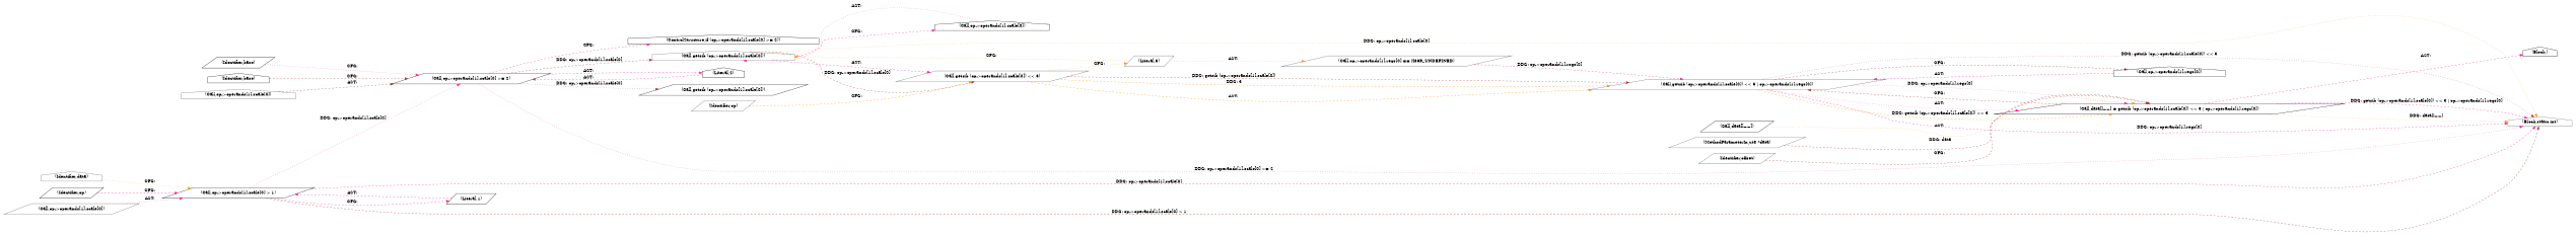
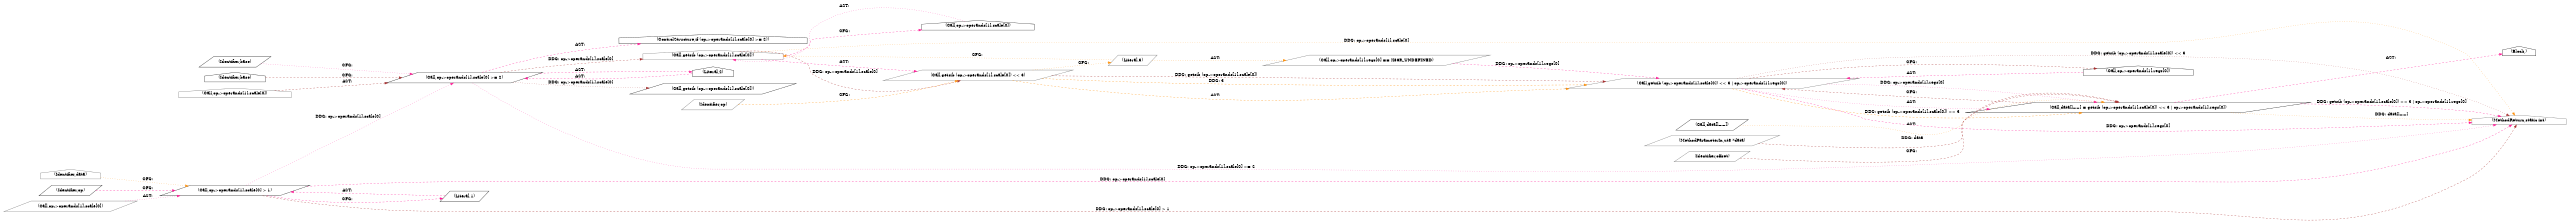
  digraph {
    rankdir=LR
    node [color=black shape=parallelogram]
    edge [color=deeppink style=dashed]
    n1 [color=gray40 label="(Call,getsib (op->operands[1].scale[0]))" shape=house]
    n2 [color=gray40 label="(Call,getsib (op->operands[1].scale[0]) << 3)"]
-   n3 [color=gray40 label="(Block,static int)" shape=house]
+   n3 [color=gray40 label="(MethodReturn,static int)" shape=house]
    n4 [label="(Call,op->operands[1].scale[0])" shape=house]
    n5 [color=gray40 label="(Call,getsib (op->operands[1].scale[0]) << 3 | op->operands[1].regs[0])"]
    n6 [color=gray40 label="(Literal,3)"]
    n7 [label="(Call,op->operands[1].scale[0] >= 2)"]
    n8 [label="(Call,getsib (op->operands[1].scale[0]))"]
    n9 [label="(Literal,2)" shape=house]
    n10 [label="(ControlStructure,if (op->operands[1].scale[0] >= 2))" shape=house]
    n11 [label="(Call,op->operands[1].scale[0] > 1)"]
    n12 [label="(Literal,1)"]
    n13 [label="(Call,data[l++] = getsib (op->operands[1].scale[0]) << 3 | op->operands[1].regs[0])"]
    n14 [label="(Call,op->operands[1].regs[0])" shape=house]
    n15 [color=gray40 label="(Call,op->operands[1].regs[0] == X86R_UNDEFINED)"]
    n16 [label="(Block,)" shape=house]
    n17 [label="(Call,data[l++])"]
    n18 [color=gray40 label="(Identifier,op)"]
    n19 [color=gray40 label="(Call,op->operands[1].scale[0])" shape=house]
    n20 [color=gray40 label="(MethodParameterIn,ut8 *data)"]
    n21 [color=gray40 label="(Identifier,data)" shape=house]
    n22 [label="(Identifier,op)"]
    n23 [label="(Identifier,base)"]
    n24 [label="(Identifier,base)" shape=house]
    n25 [color=gray40 label="(Call,op->operands[1].scale[0])"]
    n26 [color=gray40 label="(Identifier,offset)"]
    n1 -> n2 [label="AST: "]
    n1 -> n2 [color=brown label="DDG: op->operands[1].scale[0]"]
    n1 -> n3 [color=darkorange label="DDG: op->operands[1].scale[0]" style=dotted]
    n1 -> n4 [label="CFG: "]
    n2 -> n5 [color=darkorange label="AST: "]
    n2 -> n5 [color=brown label="DDG: getsib (op->operands[1].scale[0])"]
    n2 -> n5 [color=darkorange label="DDG: 3"]
    n2 -> n6 [color=darkorange label="CFG: " style=dotted]
    n4 -> n1 [label="AST: " style=dotted]
    n5 -> n3 [label="DDG: op->operands[1].regs[0]"]
    n5 -> n3 [color=brown label="DDG: getsib (op->operands[1].scale[0]) << 3" style=dotted]
    n5 -> n13 [label="AST: " style=dotted]
    n5 -> n13 [color=darkorange label="DDG: getsib (op->operands[1].scale[0]) << 3"]
    n5 -> n13 [label="DDG: op->operands[1].regs[0]" style=dotted]
    n5 -> n14 [color=brown label="CFG: "]
    n6 -> n1 [color=darkorange label="CFG: " style=dotted]
    n6 -> n15 [color=darkorange label="AST: " style=dotted]
    n7 -> n1 [color=brown label="DDG: op->operands[1].scale[0]"]
    n7 -> n3 [label="DDG: op->operands[1].scale[0] >= 2" style=dotted]
    n7 -> n8 [color=brown label="DDG: op->operands[1].scale[0]" style=dotted]
    n7 -> n9 [label="AST: "]
-   n7 -> n10 [label="CFG: "]
+   n7 -> n10 [label="AST: "]
    n9 -> n7 [label="AST: "]
    n11 -> n3 [label="DDG: op->operands[1].scale[0]"]
    n11 -> n3 [color=brown label="DDG: op->operands[1].scale[0] > 1"]
    n11 -> n7 [label="DDG: op->operands[1].scale[0]" style=dotted]
    n11 -> n12 [label="CFG: "]
    n12 -> n11 [label="AST: "]
    n13 -> n3 [label="DDG: getsib (op->operands[1].scale[0]) << 3 | op->operands[1].regs[0]"]
    n13 -> n3 [color=darkorange label="DDG: data[l++]" style=dotted]
    n13 -> n5 [color=brown label="CFG: "]
    n13 -> n16 [label="AST: "]
    n14 -> n5 [label="AST: "]
    n15 -> n5 [label="DDG: op->operands[1].regs[0]"]
    n17 -> n13 [color=darkorange label="AST: " style=dotted]
    n18 -> n2 [color=darkorange label="CFG: "]
    n19 -> n7 [color=brown label="AST: "]
    n20 -> n13 [color=brown label="DDG: data"]
    n21 -> n11 [color=darkorange label="CFG: " style=dotted]
    n22 -> n11 [label="CFG: "]
    n23 -> n7 [label="CFG: " style=dotted]
    n24 -> n7 [color=brown label="CFG: "]
    n25 -> n11 [label="AST: " style=dotted]
    n26 -> n13 [color=brown label="CFG: "]
  }
